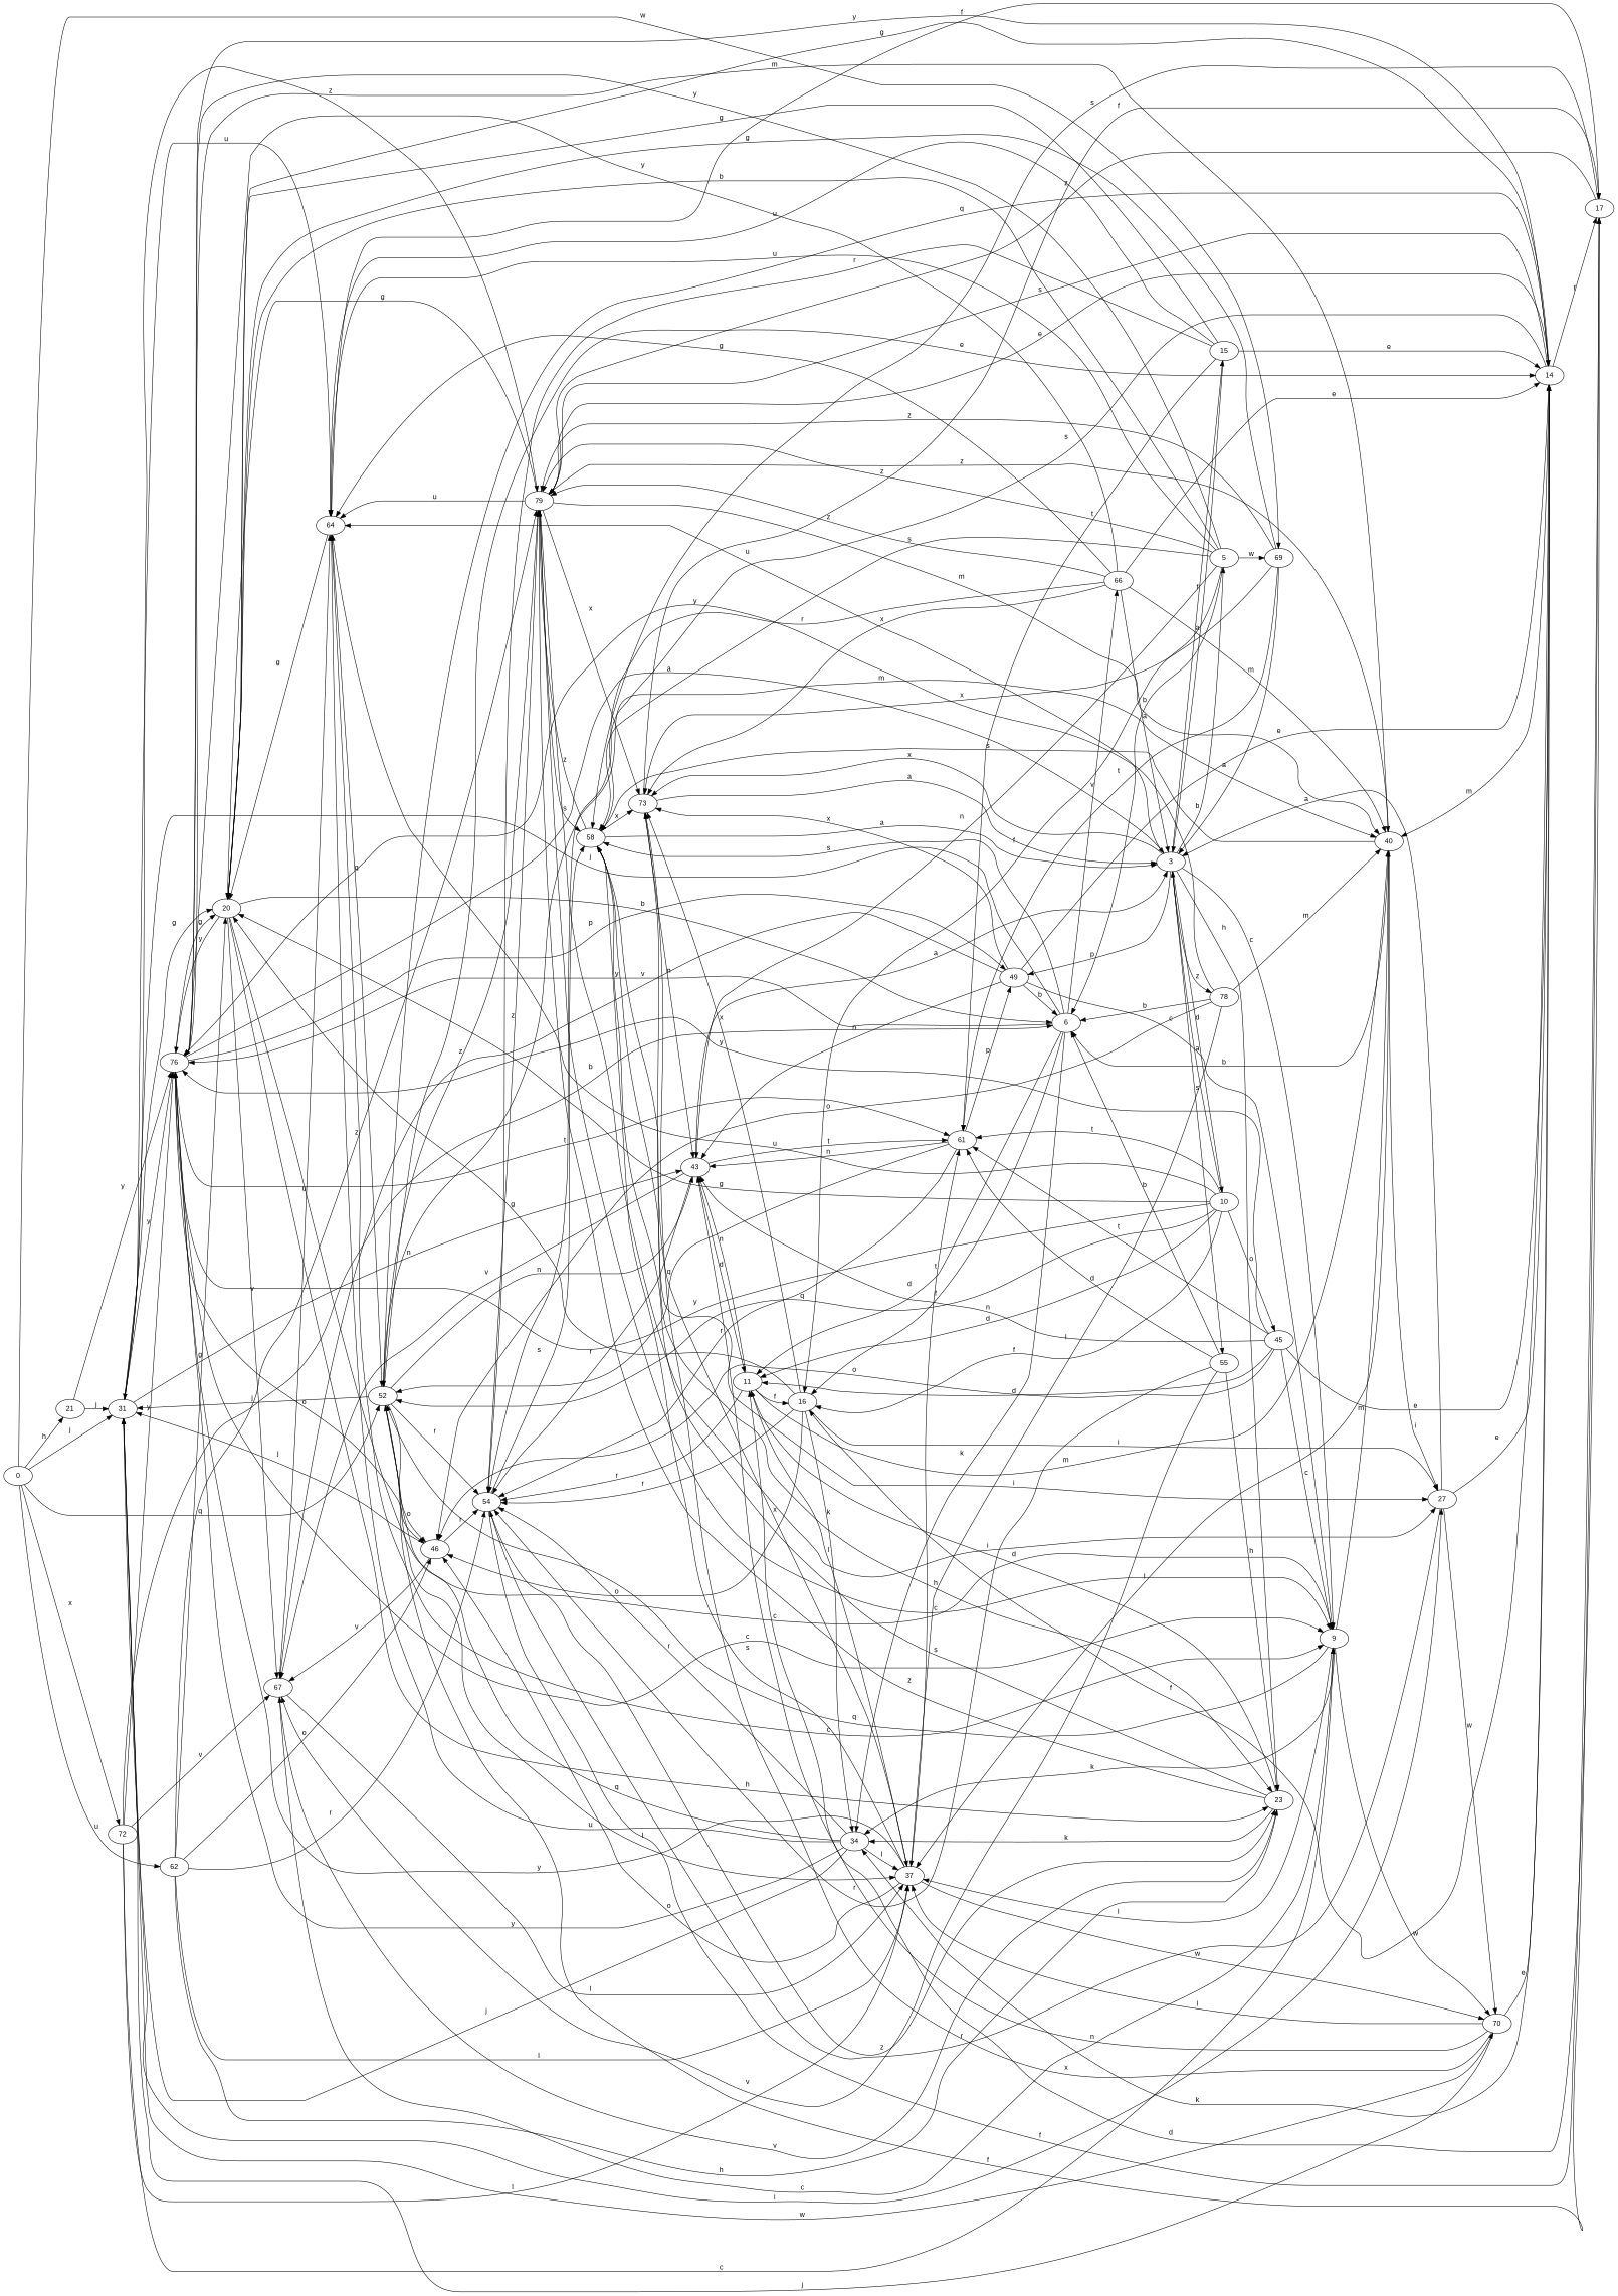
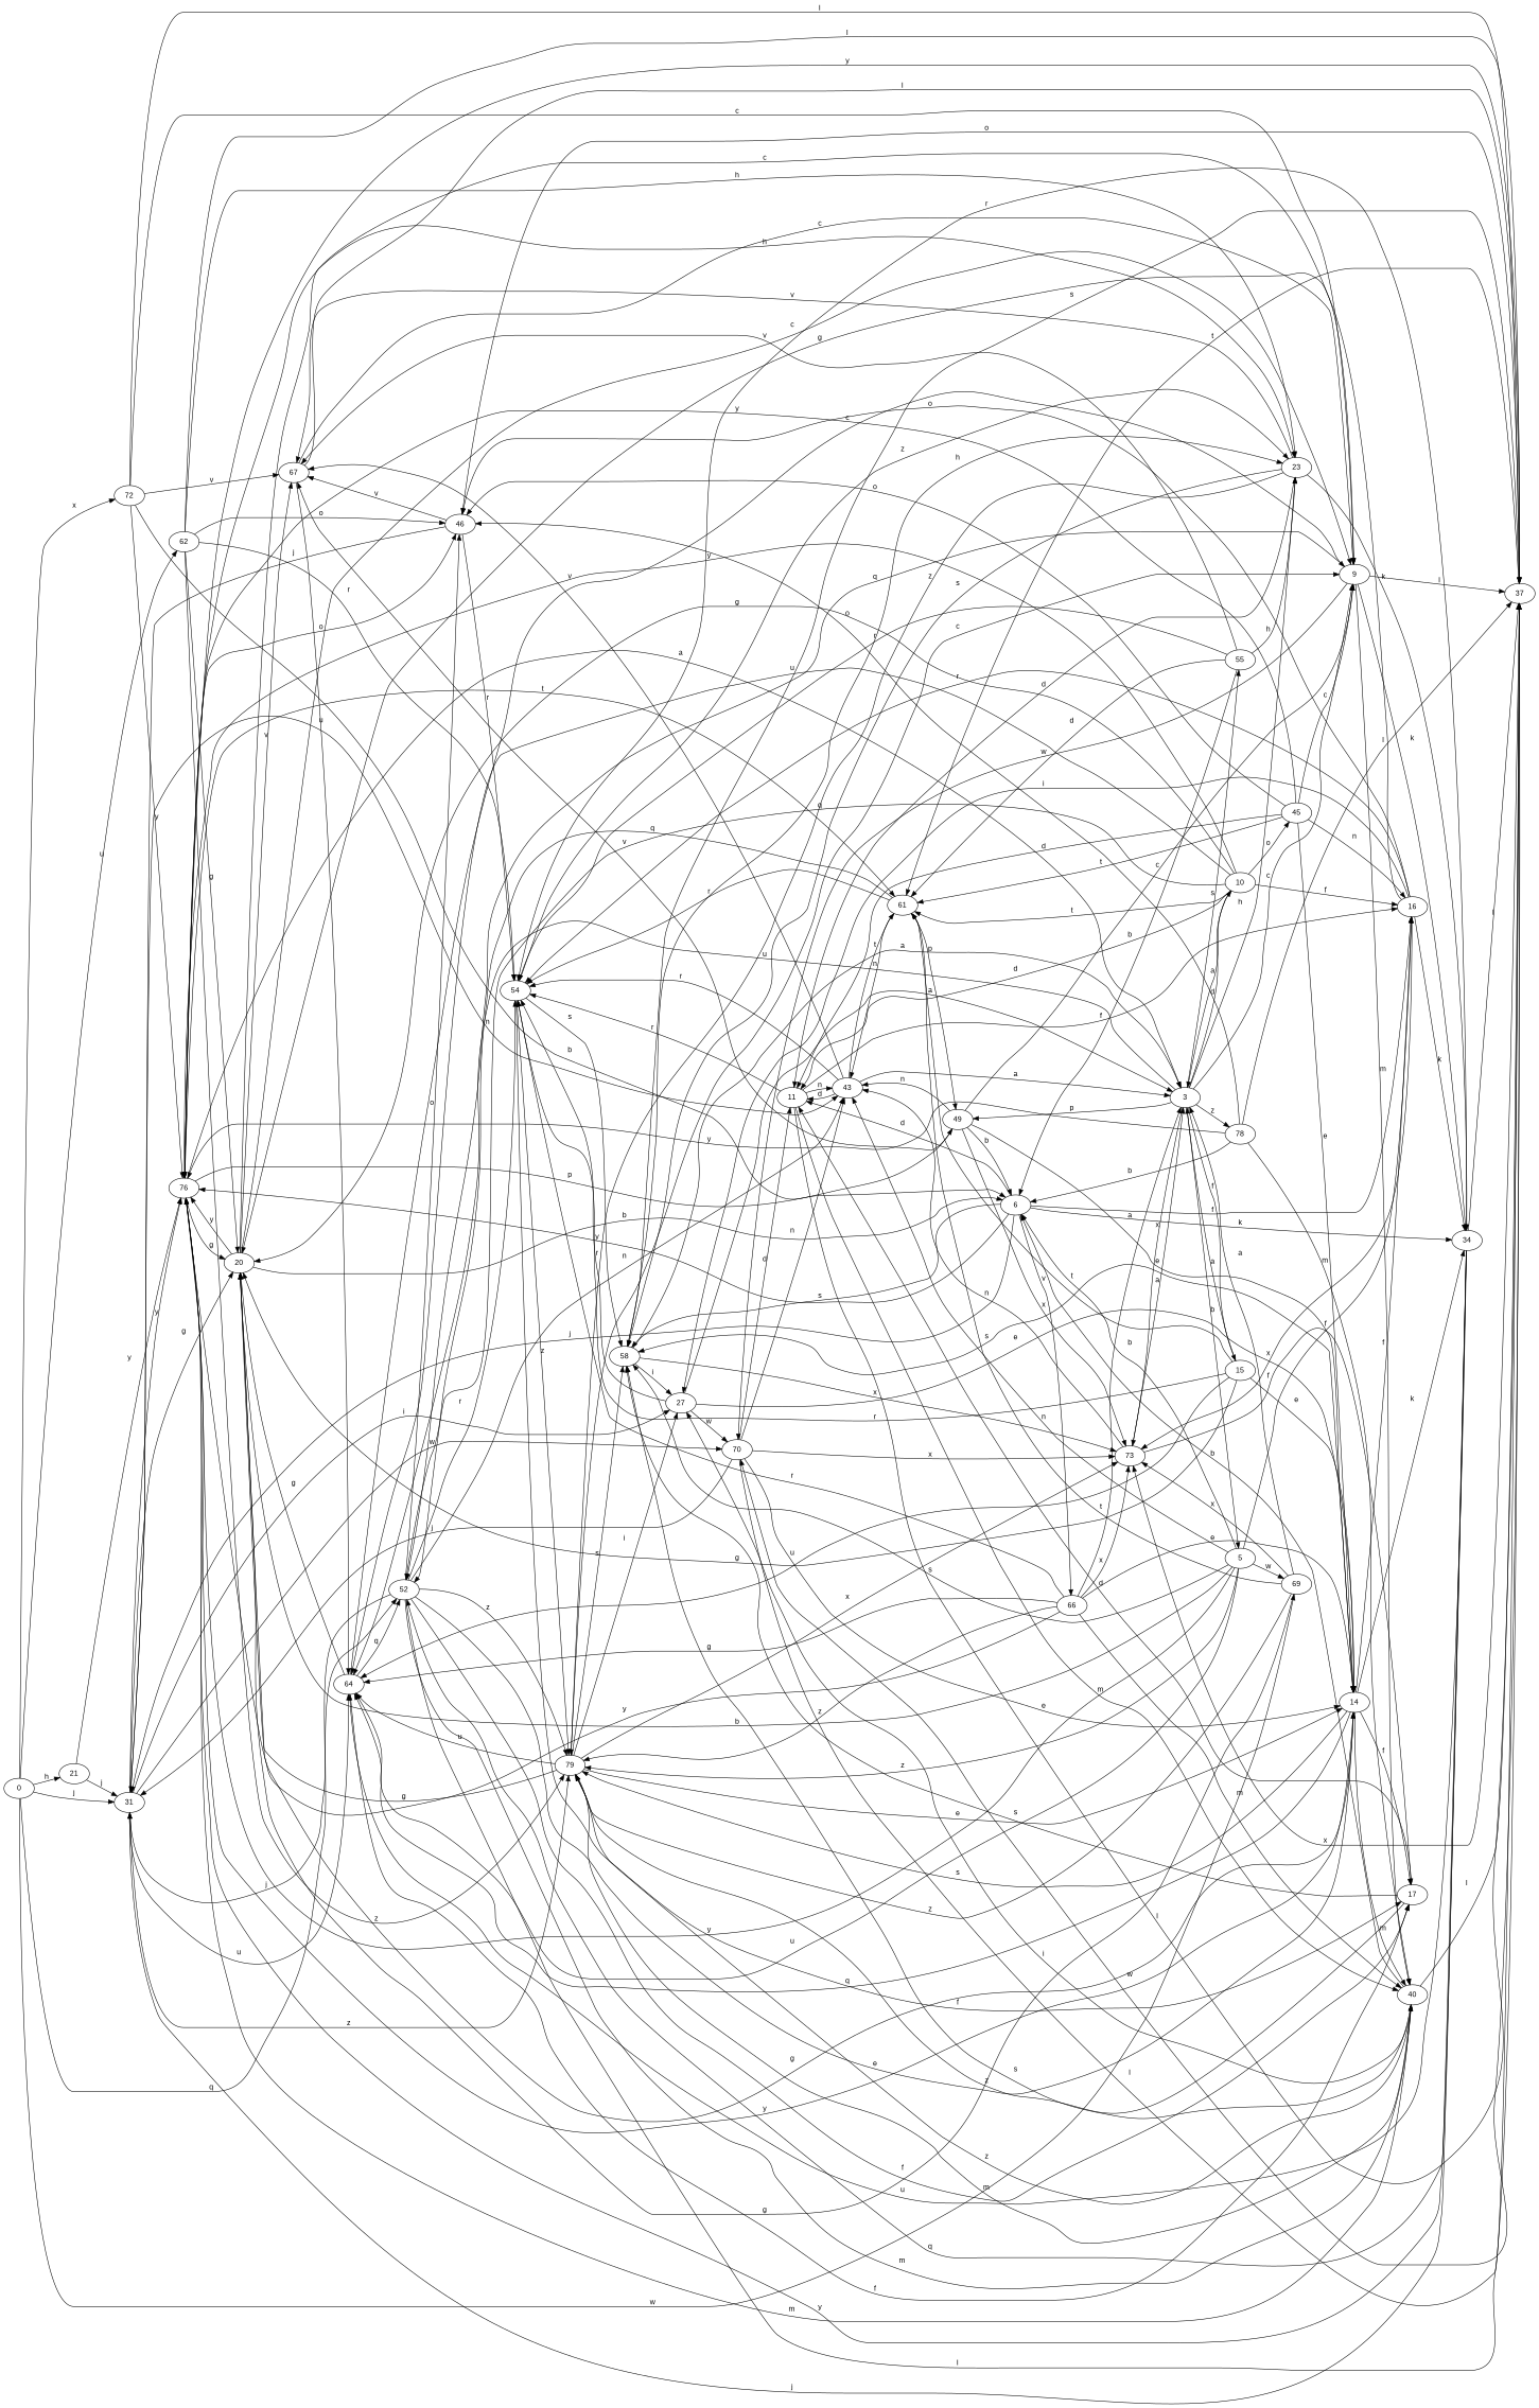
  strict digraph {
    fontname="Liberation Sans"
    rankdir=LR
    node [fontname="Liberation Sans"]
    edge [fontname="Liberation Sans"]
    0
    21
    31
    52
    62
    69
    72
    76
    64
    20
    43
    79
    70
    27
    37
    40
    54
    14
    17
    46
    23
    3
    73
    61
    9
    6
    67
    5
    10
    15
    49
    55
    78
    16
    58
    34
    11
    45
    66
    0 -> 21 [label=h]
    0 -> 31 [label=j]
    0 -> 52 [label=q]
    0 -> 62 [label=u]
    0 -> 69 [label=w]
    0 -> 72 [label=x]
    21 -> 31 [label=j]
    21 -> 76 [label=y]
    31 -> 76 [label=y]
    31 -> 64 [label=u]
    31 -> 20 [label=g]
    31 -> 43 [label=n]
    31 -> 79 [label=z]
    31 -> 70 [label=w]
    31 -> 27 [label=i]
    52 -> 31 [label=j]
    52 -> 43 [label=n]
    52 -> 79 [label=z]
    52 -> 37 [label=l]
    52 -> 40 [label=m]
    52 -> 54 [label=r]
    52 -> 14 [label=e]
    52 -> 17 [label=f]
    52 -> 46 [label=o]
    62 -> 20 [label=g]
    62 -> 79 [label=z]
    62 -> 37 [label=l]
    62 -> 54 [label=r]
    62 -> 46 [label=o]
    62 -> 23 [label=h]
    69 -> 20 [label=g]
    69 -> 79 [label=z]
    69 -> 3 [label=a]
    69 -> 73 [label=x]
    69 -> 61 [label=t]
    72 -> 76 [label=y]
    72 -> 37 [label=l]
    72 -> 9 [label=c]
    72 -> 6 [label=b]
    72 -> 67 [label=v]
    76 -> 20 [label=g]
    76 -> 40 [label=m]
    76 -> 14 [label=y]
    76 -> 46 [label=o]
    76 -> 3 [label=a]
    76 -> 61 [label=t]
    76 -> 9 [label=c]
    76 -> 49 [label=p]
    64 -> 52 [label=q]
    64 -> 20 [label=g]
    64 -> 17 [label=f]
    64 -> 9 [label=c]
    20 -> 76 [label=y]
    20 -> 23 [label=h]
    20 -> 9 [label=c]
    20 -> 6 [label=b]
    20 -> 67 [label=v]
    43 -> 54 [label=r]
    43 -> 3 [label=a]
    43 -> 61 [label=t]
    43 -> 67 [label=v]
    43 -> 11 [label=d]
    79 -> 64 [label=u]
    79 -> 20 [label=g]
    79 -> 27 [label=i]
    79 -> 40 [label=m]
    79 -> 14 [label=e]
    79 -> 73 [label=x]
    79 -> 9 [label=c]
    79 -> 58 [label=s]
    70 -> 31 [label=j]
    70 -> 43 [label=n]
    70 -> 37 [label=l]
    70 -> 14 [label=e]
    70 -> 73 [label=x]
+   70 -> 11 [label=d]
    27 -> 70 [label=w]
    27 -> 54 [label=r]
    27 -> 14 [label=e]
    27 -> 3 [label=a]
    37 -> 76 [label=y]
    37 -> 70 [label=w]
    37 -> 46 [label=o]
    37 -> 73 [label=x]
    37 -> 61 [label=t]
    37 -> 58 [label=s]
    40 -> 79 [label=z]
    40 -> 27 [label=i]
    40 -> 37 [label=l]
    40 -> 6 [label=b]
    40 -> 58 [label=s]
    54 -> 79 [label=z]
    54 -> 17 [label=f]
    54 -> 23 [label=z]
    54 -> 58 [label=s]
-   14 -> 52 [label=q]
+   14 -> 64 [label=q]
    14 -> 20 [label=g]
    14 -> 79 [label=s]
    14 -> 40 [label=m]
    14 -> 17 [label=f]
    14 -> 16 [label=f]
    14 -> 58 [label=s]
    14 -> 34 [label=k]
    17 -> 79 [label=z]
    17 -> 58 [label=s]
    17 -> 11 [label=d]
    46 -> 31 [label=j]
    46 -> 54 [label=r]
    46 -> 67 [label=v]
    23 -> 79 [label=z]
    23 -> 67 [label=v]
    23 -> 58 [label=s]
    23 -> 34 [label=k]
    23 -> 11 [label=d]
    3 -> 64 [label=u]
    3 -> 23 [label=h]
    3 -> 73 [label=x]
    3 -> 9 [label=c]
    3 -> 5 [label=b]
    3 -> 10 [label=d]
    3 -> 15 [label=f]
    3 -> 49 [label=p]
    3 -> 55 [label=s]
    3 -> 78 [label=z]
    73 -> 43 [label=n]
    73 -> 17 [label=f]
    73 -> 3 [label=a]
    61 -> 52 [label=q]
    61 -> 43 [label=n]
    61 -> 54 [label=r]
    61 -> 49 [label=p]
    9 -> 52 [label=q]
    9 -> 70 [label=w]
    9 -> 37 [label=l]
    9 -> 40 [label=m]
    9 -> 34 [label=k]
    6 -> 31 [label=j]
    6 -> 76 [label=y]
    6 -> 16 [label=f]
    6 -> 58 [label=s]
    6 -> 34 [label=k]
    6 -> 11 [label=d]
    6 -> 66 [label=v]
    67 -> 64 [label=u]
    67 -> 37 [label=l]
    67 -> 9 [label=c]
    5 -> 69 [label=w]
    5 -> 76 [label=y]
    5 -> 64 [label=u]
    5 -> 20 [label=b]
    5 -> 43 [label=n]
    5 -> 79 [label=z]
    5 -> 6 [label=b]
    5 -> 16 [label=f]
    5 -> 58 [label=s]
    10 -> 52 [label=q]
    10 -> 76 [label=y]
    10 -> 64 [label=u]
    10 -> 20 [label=g]
    10 -> 3 [label=a]
    10 -> 61 [label=t]
    10 -> 16 [label=f]
    10 -> 11 [label=d]
    10 -> 45 [label=o]
    15 -> 64 [label=u]
    15 -> 20 [label=g]
    15 -> 54 [label=r]
    15 -> 14 [label=e]
    15 -> 3 [label=a]
    15 -> 61 [label=t]
    49 -> 43 [label=n]
    49 -> 14 [label=e]
    49 -> 73 [label=x]
    49 -> 9 [label=c]
    49 -> 6 [label=b]
    49 -> 67 [label=v]
    55 -> 54 [label=r]
    55 -> 23 [label=h]
    55 -> 61 [label=d]
    55 -> 6 [label=b]
    55 -> 67 [label=v]
    78 -> 76 [label=y]
    78 -> 37 [label=l]
    78 -> 40 [label=m]
    78 -> 46 [label=o]
    78 -> 6 [label=b]
    16 -> 20 [label=g]
    16 -> 27 [label=i]
    16 -> 54 [label=r]
    16 -> 46 [label=o]
    16 -> 73 [label=x]
    16 -> 34 [label=k]
-   58 -> 79 [label=z]
    58 -> 27 [label=i]
    58 -> 23 [label=h]
    58 -> 3 [label=a]
    58 -> 73 [label=x]
    34 -> 31 [label=j]
    34 -> 52 [label=q]
    34 -> 76 [label=y]
    34 -> 64 [label=u]
    34 -> 37 [label=l]
    34 -> 54 [label=r]
    11 -> 43 [label=n]
    11 -> 37 [label=l]
    11 -> 40 [label=m]
    11 -> 54 [label=r]
    11 -> 16 [label=f]
    45 -> 76 [label=y]
-   45 -> 43 [label=n]
+   45 -> 16 [label=n]
    45 -> 14 [label=e]
    45 -> 46 [label=o]
    45 -> 61 [label=t]
    45 -> 9 [label=c]
    45 -> 11 [label=d]
    66 -> 76 [label=y]
    66 -> 64 [label=g]
    66 -> 79 [label=z]
    66 -> 40 [label=m]
    66 -> 54 [label=r]
    66 -> 14 [label=e]
    66 -> 3 [label=a]
    66 -> 73 [label=x]
  }
